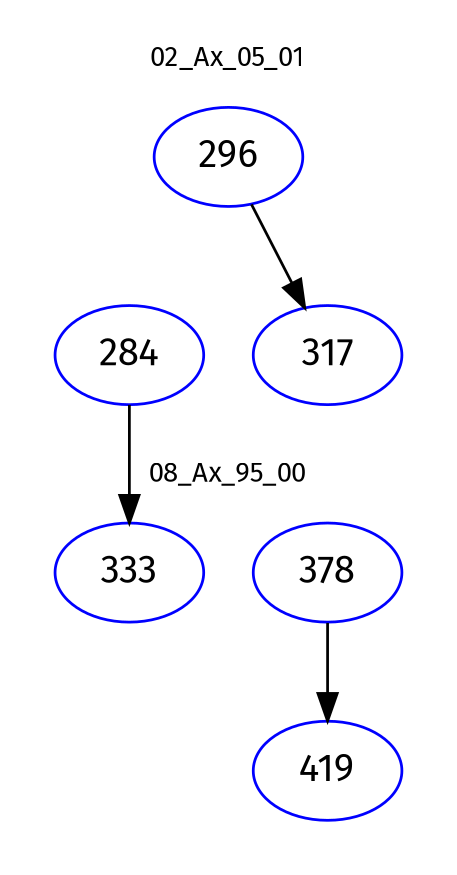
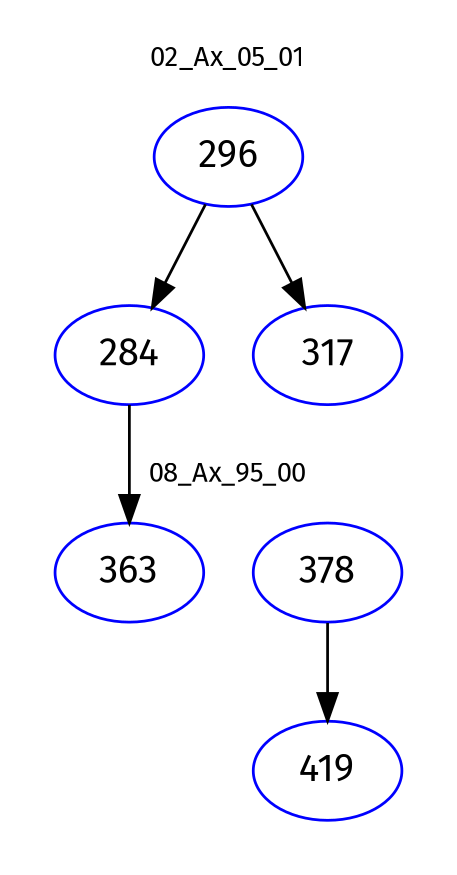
  digraph {
    fontname="Fira Sans"
    node [color=blue fontname="Fira Sans"]
    edge [color=black fontname="Fira Sans"]
    n1 [label=378]
-   n2 [label=333]
+   n2 [label=363]
    n3 [label=419]
    n4 [label=296]
    n5 [label=284]
    n6 [label=317]
    subgraph cluster_1 {
      color=white
      fontsize=10
      label="08_Ax_95_00"
      n1
      n2
      n3
    }
    subgraph cluster_2 {
      color=white
      fontsize=10
      label="02_Ax_05_01"
      n4
      n5
      n6
    }
    n1 -> n3
+   n4 -> n5
    n4 -> n6
    n5 -> n2
  }
